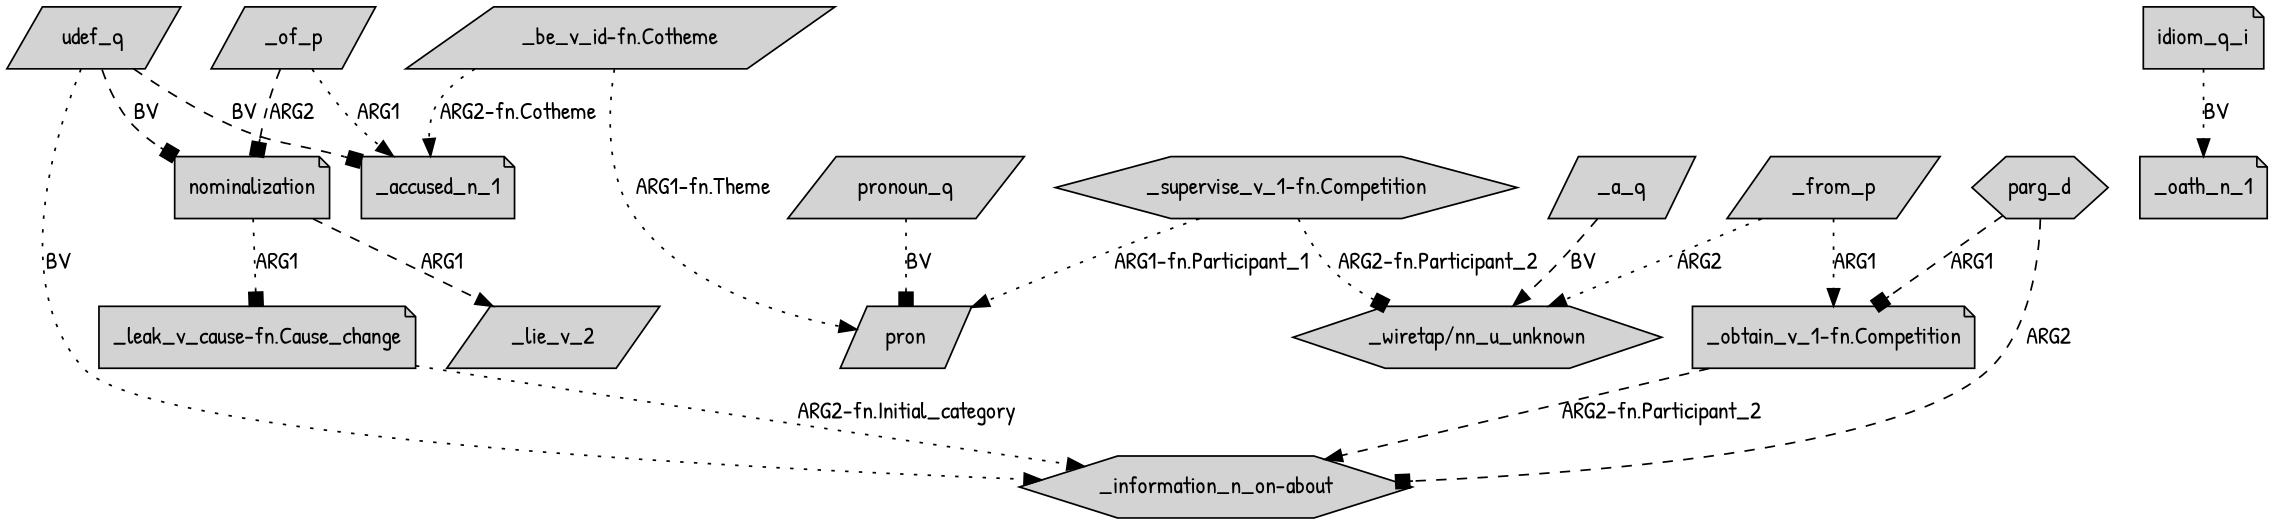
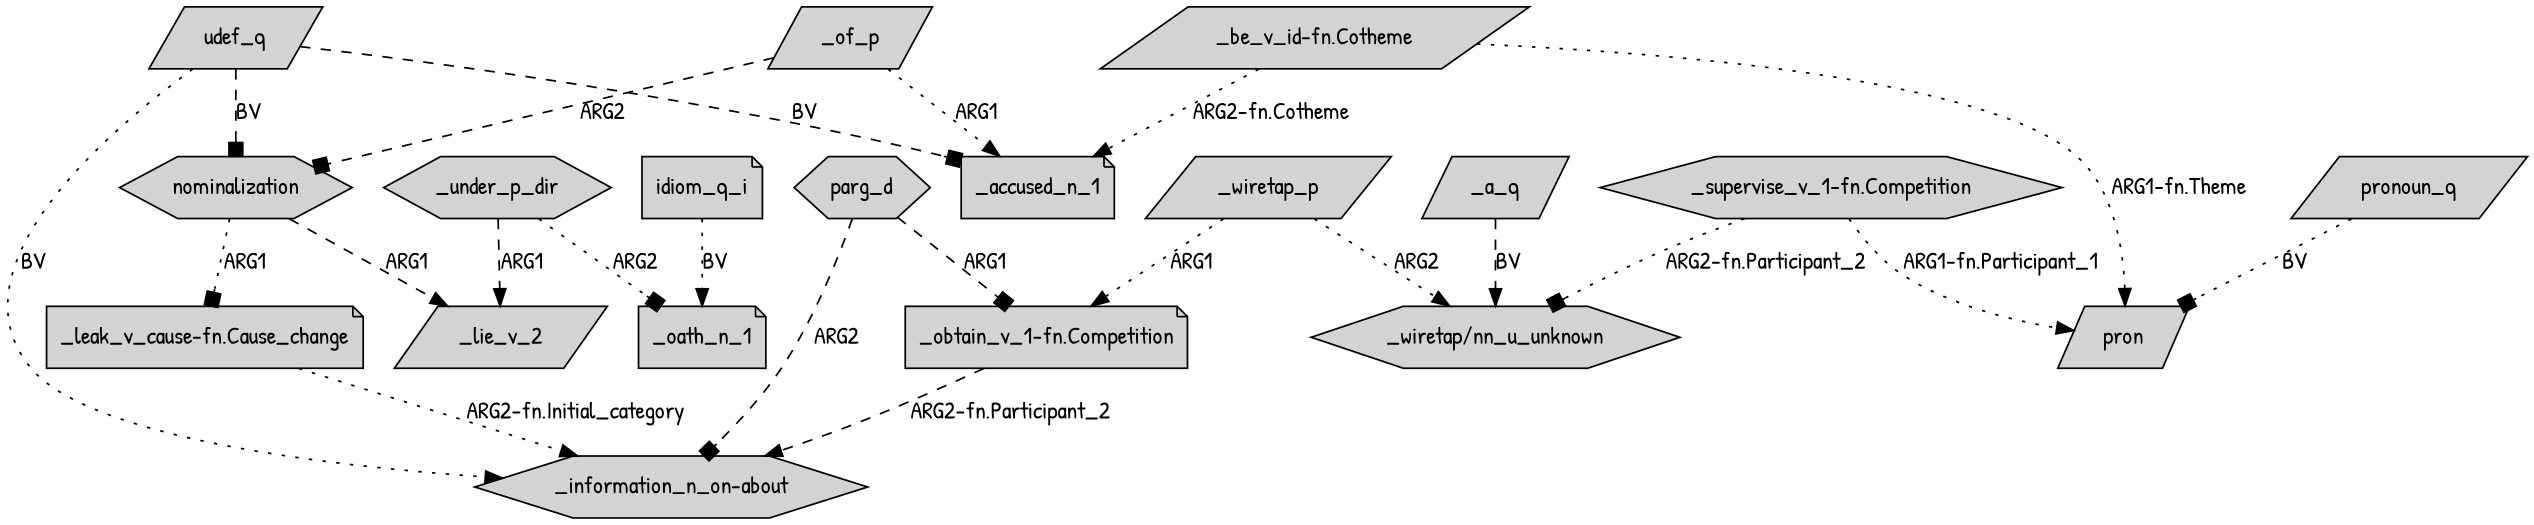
  digraph {
    fontname="Patrick Hand"
    node [fontname="Patrick Hand" shape=parallelogram style=filled]
    edge [arrowhead=normal fontname="Patrick Hand" style=dotted]
+   _under_p_dir [shape=hexagon]
    _lie_v_2
    _oath_n_1 [shape=note]
    "_information_n_on-about" [shape=hexagon]
    udef_q
    _accused_n_1 [shape=note]
-   nominalization [shape=note]
+   nominalization [shape=hexagon]
    "_leak_v_cause-fn.Cause_change" [shape=note]
    idiom_q_i [shape=note]
    parg_d [shape=hexagon]
    "_obtain_v_1-fn.Competition" [shape=note]
    _of_p
    pronoun_q
    pron
    "_wiretap/nn_u_unknown" [shape=hexagon]
    _a_q
    "_be_v_id-fn.Cotheme"
    "_supervise_v_1-fn.Competition" [shape=hexagon]
-   _from_p
+   _from_p [label=_wiretap_p]
+   _under_p_dir -> _lie_v_2 [label=ARG1 style=dashed]
+   _under_p_dir -> _oath_n_1 [arrowhead=box label=ARG2]
    udef_q -> "_information_n_on-about" [label=BV]
    udef_q -> _accused_n_1 [arrowhead=box label=BV style=dashed]
    udef_q -> nominalization [arrowhead=box label=BV style=dashed]
    nominalization -> _lie_v_2 [label=ARG1 style=dashed]
    nominalization -> "_leak_v_cause-fn.Cause_change" [arrowhead=box label=ARG1]
    "_leak_v_cause-fn.Cause_change" -> "_information_n_on-about" [label="ARG2-fn.Initial_category"]
    idiom_q_i -> _oath_n_1 [label=BV]
    parg_d -> "_information_n_on-about" [arrowhead=box label=ARG2 style=dashed]
    parg_d -> "_obtain_v_1-fn.Competition" [arrowhead=box label=ARG1 style=dashed]
    "_obtain_v_1-fn.Competition" -> "_information_n_on-about" [label="ARG2-fn.Participant_2" style=dashed]
    _of_p -> _accused_n_1 [label=ARG1]
    _of_p -> nominalization [arrowhead=box label=ARG2 style=dashed]
    pronoun_q -> pron [arrowhead=box label=BV]
    _a_q -> "_wiretap/nn_u_unknown" [label=BV style=dashed]
    "_be_v_id-fn.Cotheme" -> _accused_n_1 [label="ARG2-fn.Cotheme"]
    "_be_v_id-fn.Cotheme" -> pron [label="ARG1-fn.Theme"]
    "_supervise_v_1-fn.Competition" -> pron [label="ARG1-fn.Participant_1"]
    "_supervise_v_1-fn.Competition" -> "_wiretap/nn_u_unknown" [arrowhead=box label="ARG2-fn.Participant_2"]
    _from_p -> "_obtain_v_1-fn.Competition" [label=ARG1]
    _from_p -> "_wiretap/nn_u_unknown" [label=ARG2]
  }
